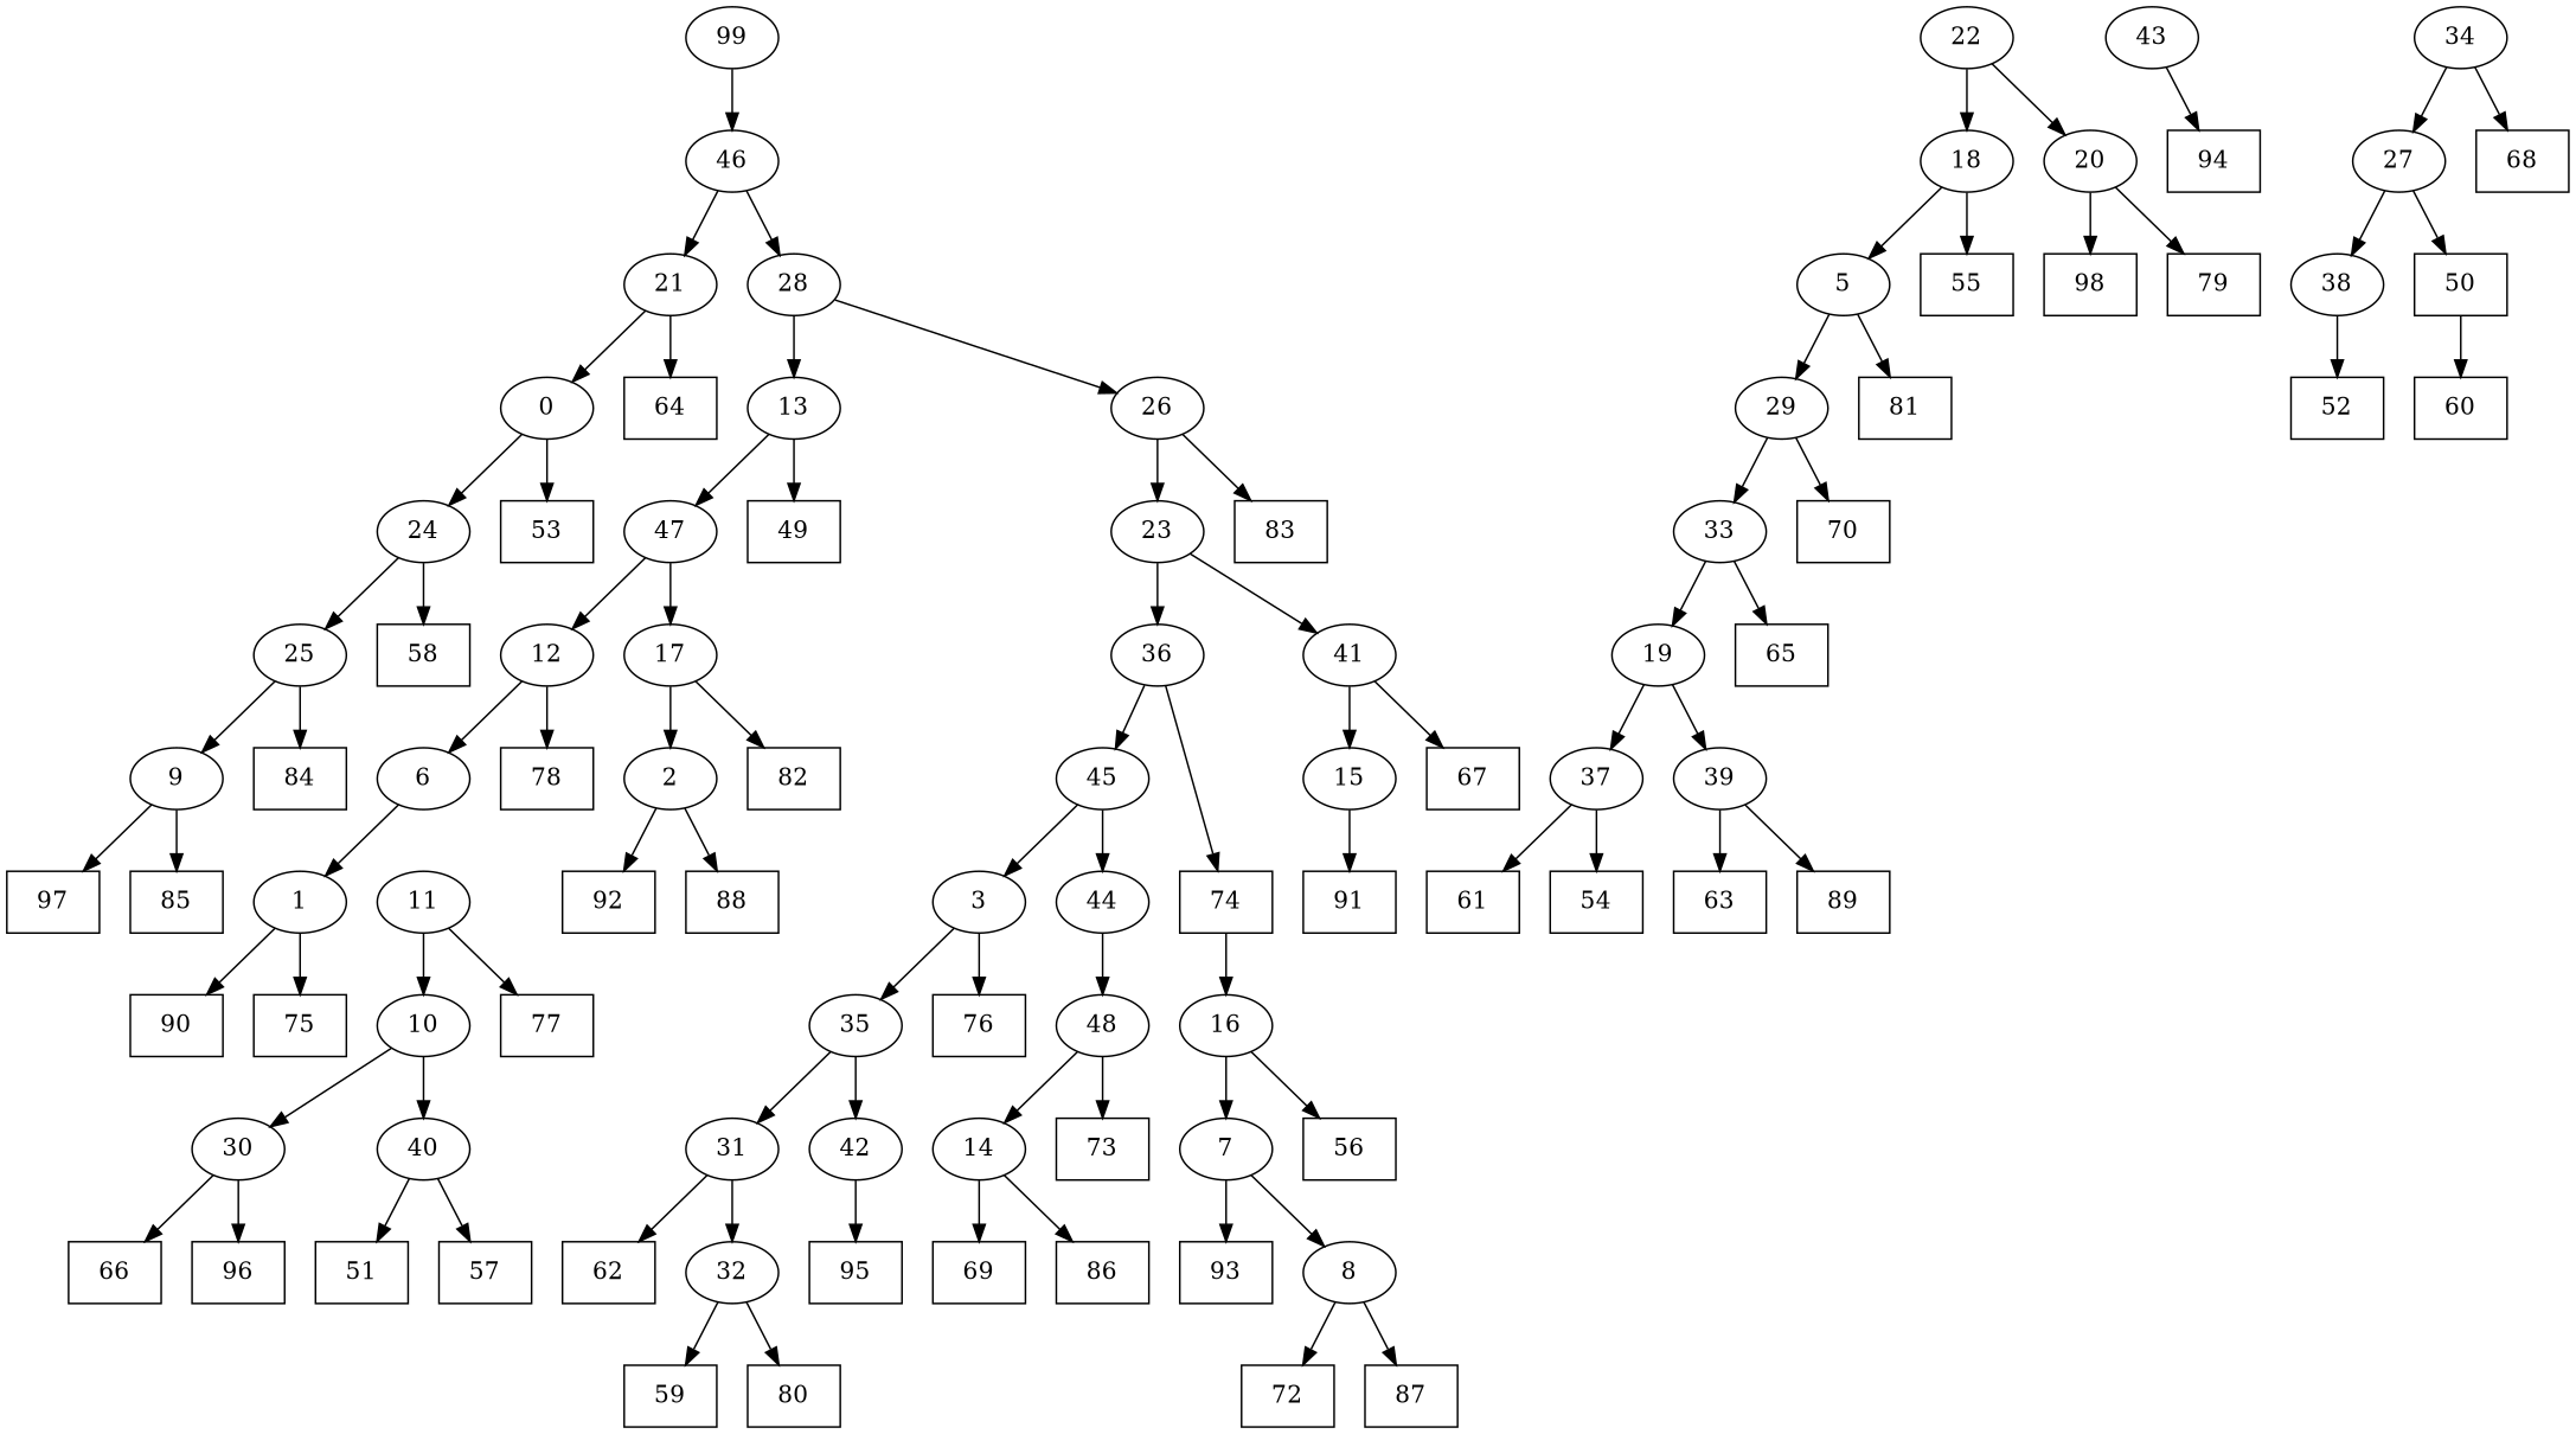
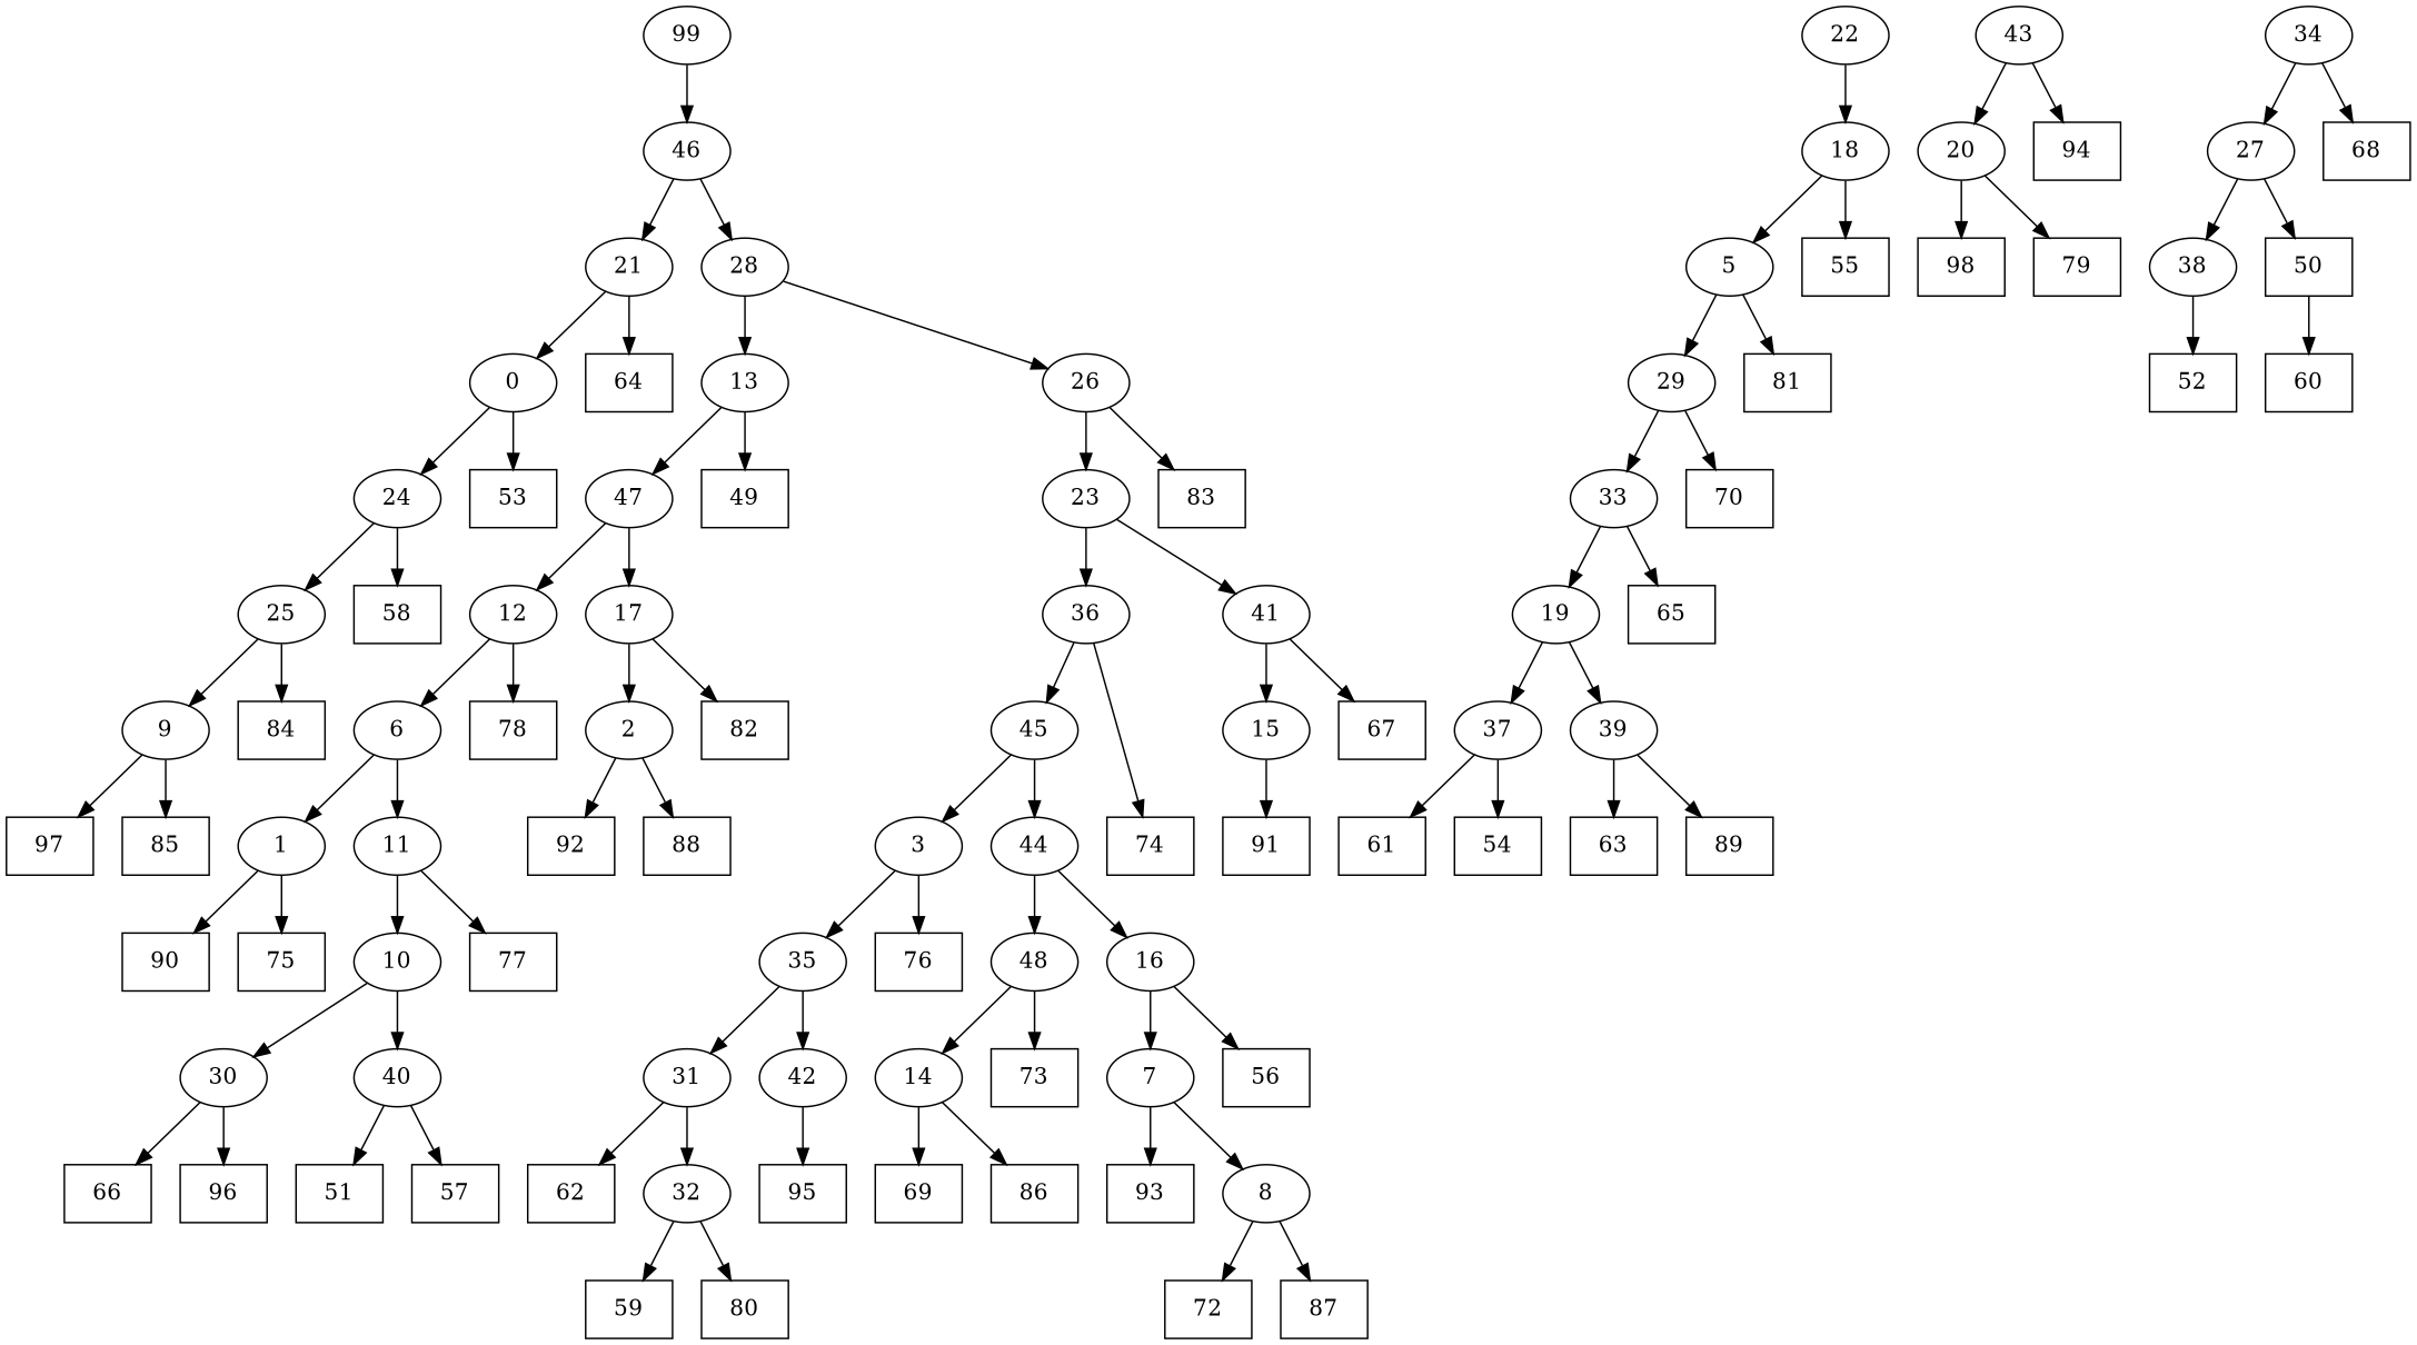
  digraph {
    n1 [label=0]
    n2 [label=24]
    n3 [label=53 shape=box]
    n4 [label=25]
    n5 [label=58 shape=box]
    n6 [label=1]
    n7 [label=90 shape=box]
    n8 [label=75 shape=box]
    n9 [label=2]
    n10 [label=92 shape=box]
    n11 [label=88 shape=box]
    n12 [label=3]
    n13 [label=35]
    n14 [label=76 shape=box]
    n15 [label=31]
    n16 [label=42]
    n17 [label=22]
    n18 [label=18]
    n19 [label=20]
    n20 [label=43]
    n21 [label=94 shape=box]
    n22 [label=5]
    n23 [label=29]
    n24 [label=81 shape=box]
    n25 [label=33]
    n26 [label=70 shape=box]
    n27 [label=6]
    n28 [label=11]
    n29 [label=10]
    n30 [label=77 shape=box]
    n31 [label=7]
    n32 [label=8]
    n33 [label=93 shape=box]
    n34 [label=72 shape=box]
    n35 [label=87 shape=box]
    n36 [label=9]
    n37 [label=97 shape=box]
    n38 [label=85 shape=box]
    n39 [label=30]
    n40 [label=40]
    n41 [label=96 shape=box]
    n42 [label=66 shape=box]
    n43 [label=57 shape=box]
    n44 [label=51 shape=box]
    n45 [label=12]
    n46 [label=78 shape=box]
    n47 [label=13]
    n48 [label=47]
    n49 [label=49 shape=box]
    n50 [label=17]
    n51 [label=14]
    n52 [label=86 shape=box]
    n53 [label=69 shape=box]
    n54 [label=15]
    n55 [label=91 shape=box]
    n56 [label=16]
    n57 [label=56 shape=box]
    n58 [label=82 shape=box]
    n59 [label=55 shape=box]
    n60 [label=19]
    n61 [label=37]
    n62 [label=39]
    n63 [label=61 shape=box]
    n64 [label=54 shape=box]
    n65 [label=63 shape=box]
    n66 [label=89 shape=box]
    n67 [label=98 shape=box]
    n68 [label=79 shape=box]
    n69 [label=21]
    n70 [label=64 shape=box]
    n71 [label=23]
    n72 [label=36]
    n73 [label=41]
    n74 [label=45]
    n75 [label=74 shape=box]
    n76 [label=67 shape=box]
    n77 [label=84 shape=box]
    n78 [label=26]
    n79 [label=83 shape=box]
    n80 [label=27]
    n81 [label=38]
    n82 [label=50 shape=box]
    n83 [label=52 shape=box]
    n84 [label=60 shape=box]
    n85 [label=28]
    n86 [label=65 shape=box]
    n87 [label=32]
    n88 [label=62 shape=box]
    n89 [label=59 shape=box]
    n90 [label=80 shape=box]
    n91 [label=34]
    n92 [label=68 shape=box]
    n93 [label=95 shape=box]
    n94 [label=44]
    n95 [label=48]
    n96 [label=73 shape=box]
    n97 [label=46]
    n98 [label=99]
    n1 -> n2
    n1 -> n3
    n2 -> n4
    n2 -> n5
    n4 -> n36
    n4 -> n77
    n6 -> n7
    n6 -> n8
    n9 -> n10
    n9 -> n11
    n12 -> n13
    n12 -> n14
    n13 -> n15
    n13 -> n16
    n15 -> n87
    n15 -> n88
    n16 -> n93
    n17 -> n18
-   n17 -> n19
+   n20 -> n19
    n18 -> n22
    n18 -> n59
    n19 -> n67
    n19 -> n68
    n20 -> n21
    n22 -> n23
    n22 -> n24
    n23 -> n25
    n23 -> n26
    n25 -> n60
    n25 -> n86
    n27 -> n6
+   n27 -> n28
    n28 -> n29
    n28 -> n30
    n29 -> n39
    n29 -> n40
    n31 -> n32
    n31 -> n33
    n32 -> n34
    n32 -> n35
    n36 -> n37
    n36 -> n38
    n39 -> n41
    n39 -> n42
    n40 -> n43
    n40 -> n44
    n45 -> n27
    n45 -> n46
    n47 -> n48
    n47 -> n49
    n48 -> n45
    n48 -> n50
    n50 -> n9
    n50 -> n58
    n51 -> n52
    n51 -> n53
    n54 -> n55
    n56 -> n31
    n56 -> n57
    n60 -> n61
    n60 -> n62
    n61 -> n63
    n61 -> n64
    n62 -> n65
    n62 -> n66
    n69 -> n1
    n69 -> n70
    n71 -> n72
    n71 -> n73
    n72 -> n74
    n72 -> n75
    n73 -> n54
    n73 -> n76
    n74 -> n12
    n74 -> n94
    n78 -> n71
    n78 -> n79
    n80 -> n81
    n80 -> n82
    n81 -> n83
    n82 -> n84
    n85 -> n47
    n85 -> n78
    n87 -> n89
    n87 -> n90
    n91 -> n80
    n91 -> n92
-   n75 -> n56
+   n94 -> n56
    n94 -> n95
    n95 -> n51
    n95 -> n96
    n97 -> n69
    n97 -> n85
    n98 -> n97
  }
